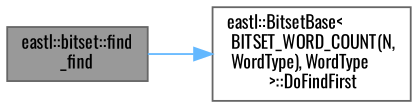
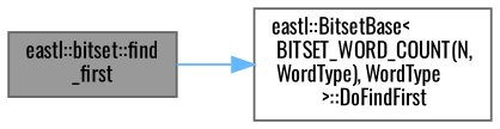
  digraph {
    rankdir=LR
    fontname=Oswald
    node [fontname=Oswald fontsize=10 shape=box style=filled]
-   n1 [color=gray40 fillcolor=grey60 fontcolor=black height=0.2 label="eastl::bitset::find\l_find" width=0.4]
+   n1 [color=gray40 fillcolor=grey60 fontcolor=black height=0.2 label="eastl::bitset::find\l_first" width=0.4]
    n2 [color=grey40 fillcolor=white height=0.2 label="eastl::BitsetBase\<\l BITSET_WORD_COUNT(N,\l WordType), WordType\l \>::DoFindFirst" width=0.4]
    n1 -> n2 [color=steelblue1 fontname=Oswald fontsize=10 labelfontname=Helvetica labelfontsize=10 style=solid]
  }
